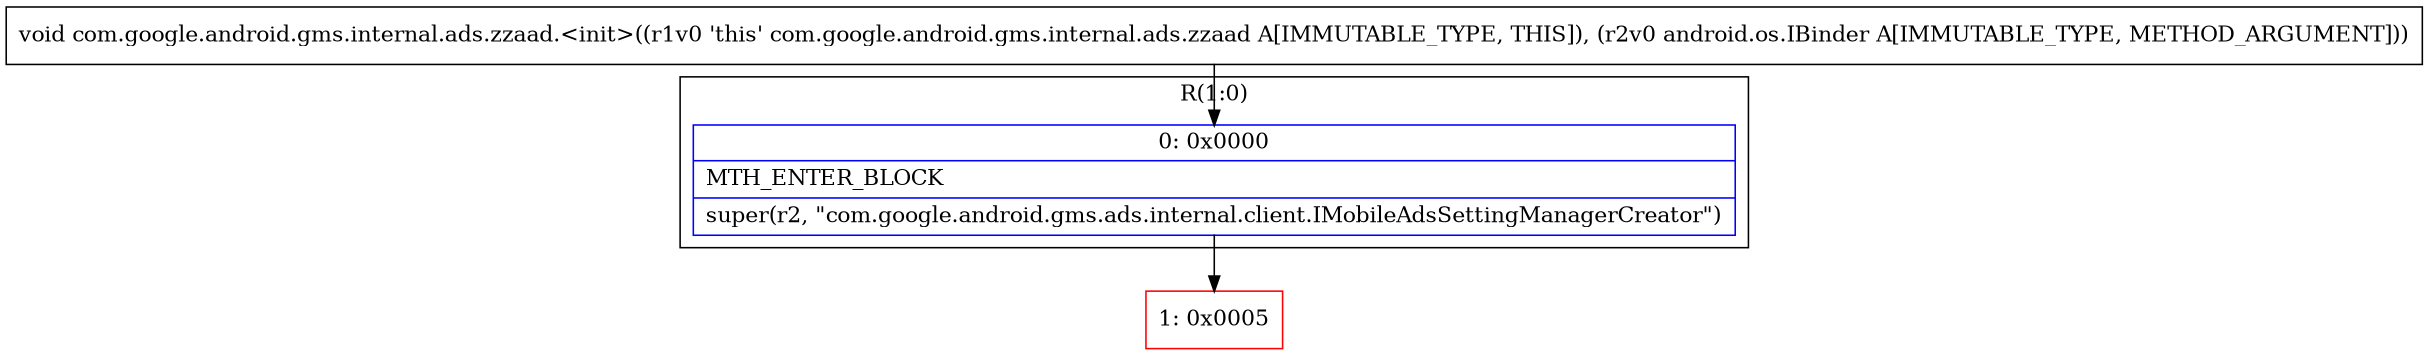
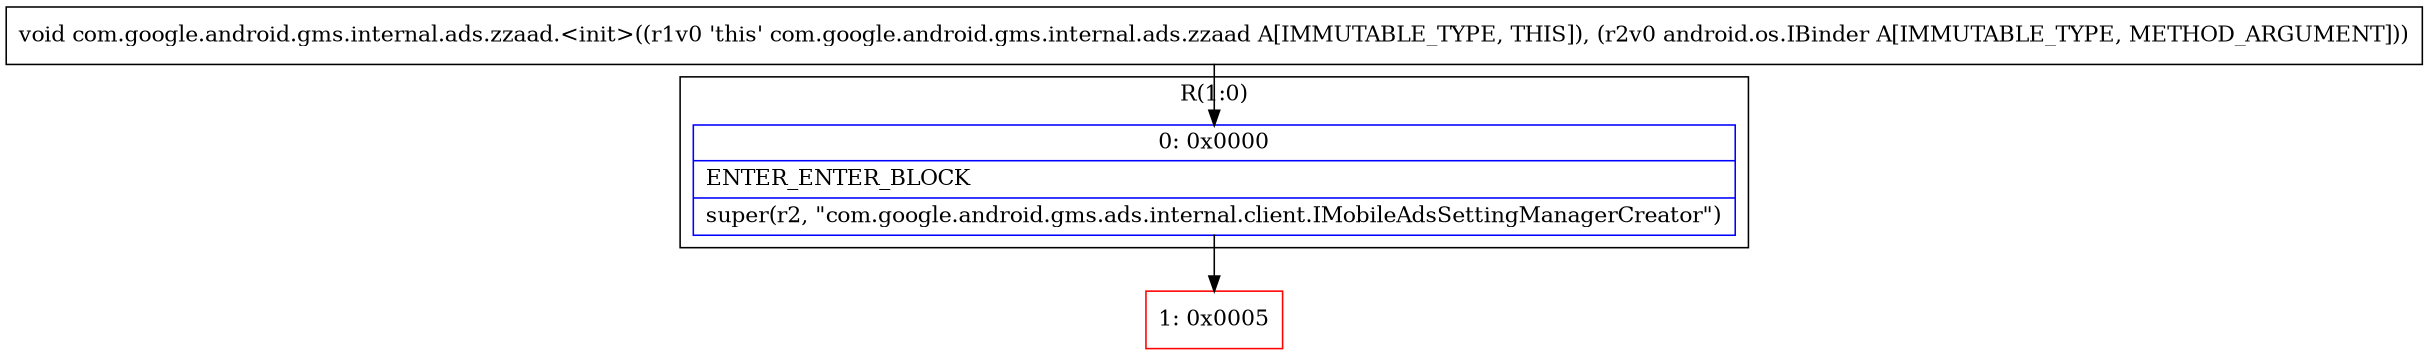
  digraph {
    node [shape=record]
-   n1 [color=blue label="{0\:\ 0x0000|MTH_ENTER_BLOCK\l|super(r2, \"com.google.android.gms.ads.internal.client.IMobileAdsSettingManagerCreator\")\l}"]
+   n1 [color=blue label="{0\:\ 0x0000|ENTER_ENTER_BLOCK\l|super(r2, \"com.google.android.gms.ads.internal.client.IMobileAdsSettingManagerCreator\")\l}"]
    n2 [color=red label="{1\:\ 0x0005}"]
    n3 [label="{void com.google.android.gms.internal.ads.zzaad.\<init\>((r1v0 'this' com.google.android.gms.internal.ads.zzaad A[IMMUTABLE_TYPE, THIS]), (r2v0 android.os.IBinder A[IMMUTABLE_TYPE, METHOD_ARGUMENT])) }"]
    subgraph cluster_1 {
      label="R(1:0)"
      n1
    }
    n1 -> n2
    n3 -> n1
  }
